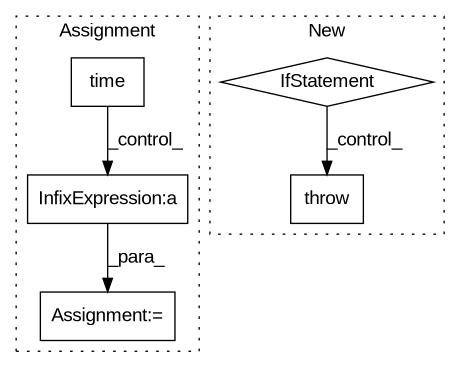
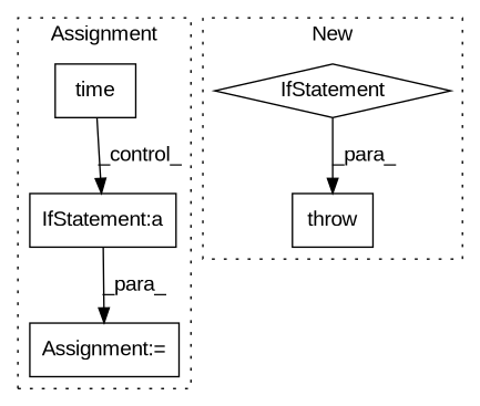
  digraph {
    fontname="Liberation Sans"
    node [fontname="Liberation Sans" l=6 shape=box]
    edge [fontname="Liberation Sans"]
    n1 [a=32 label=time s=15267]
    n2 [a=7 l=1 label="Assignment:=" s=15543]
-   n3 [a=27 l=3 label="InfixExpression:a" s=15465]
+   n3 [a=27 l=3 label="IfStatement:a" s=15465]
    n4 [a=53 label=throw s=16082]
    n5 [a=25 l="4,2" label=IfStatement s="15940,15957" shape=diamond]
    subgraph cluster_1 {
      label=Assignment
      style=dotted
      n1
      n2
      n3
    }
    subgraph cluster_2 {
      label=New
      style=dotted
      n4
      n5
    }
    n1 -> n3 [label=_control_]
    n3 -> n2 [label=_para_]
-   n5 -> n4 [label=_control_]
+   n5 -> n4 [label=_para_]
  }
